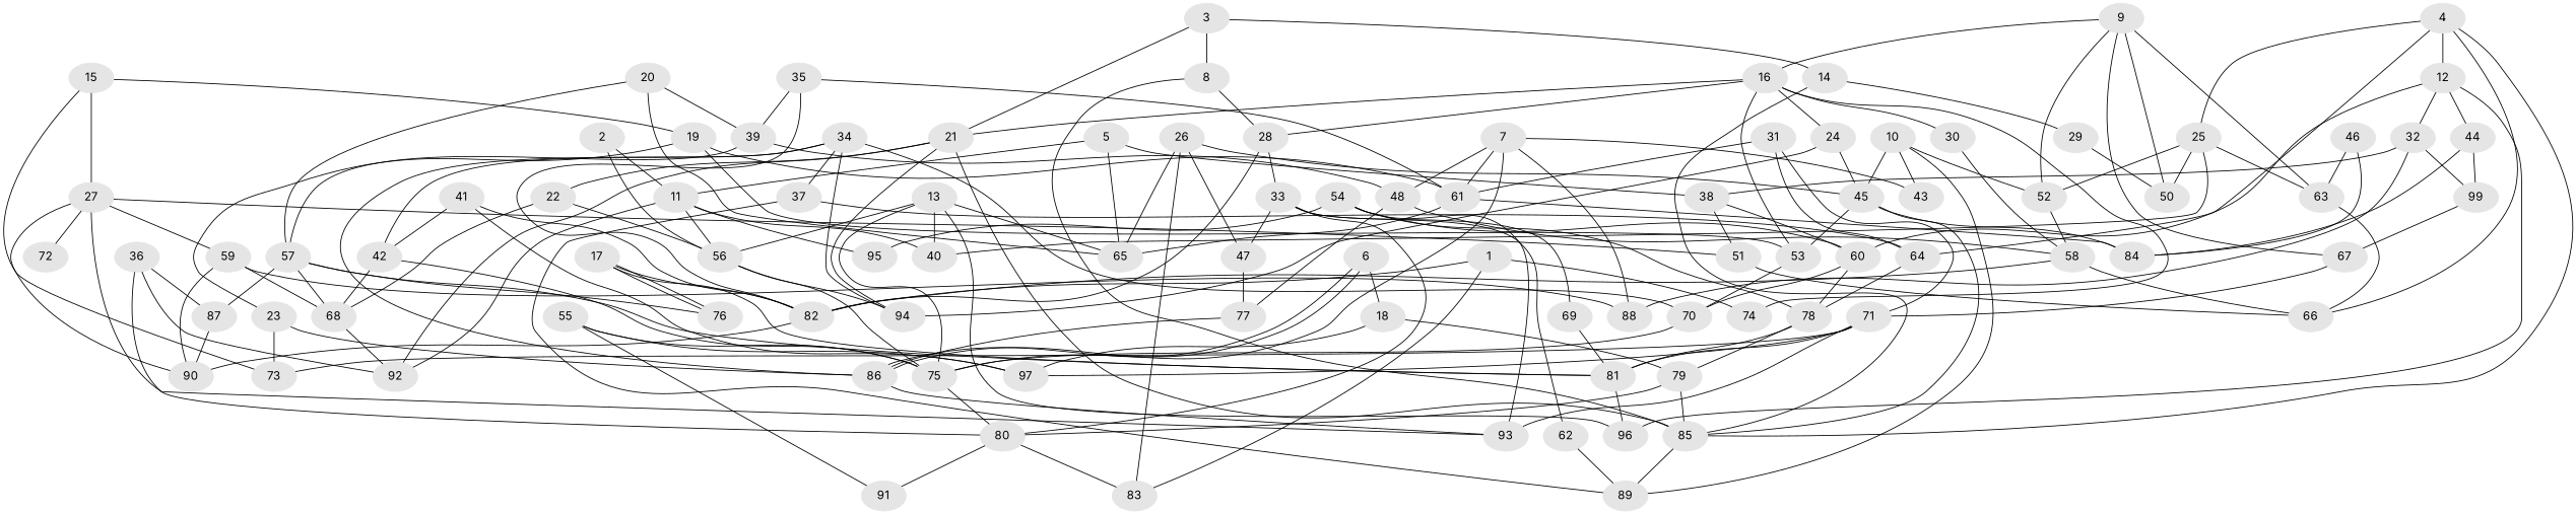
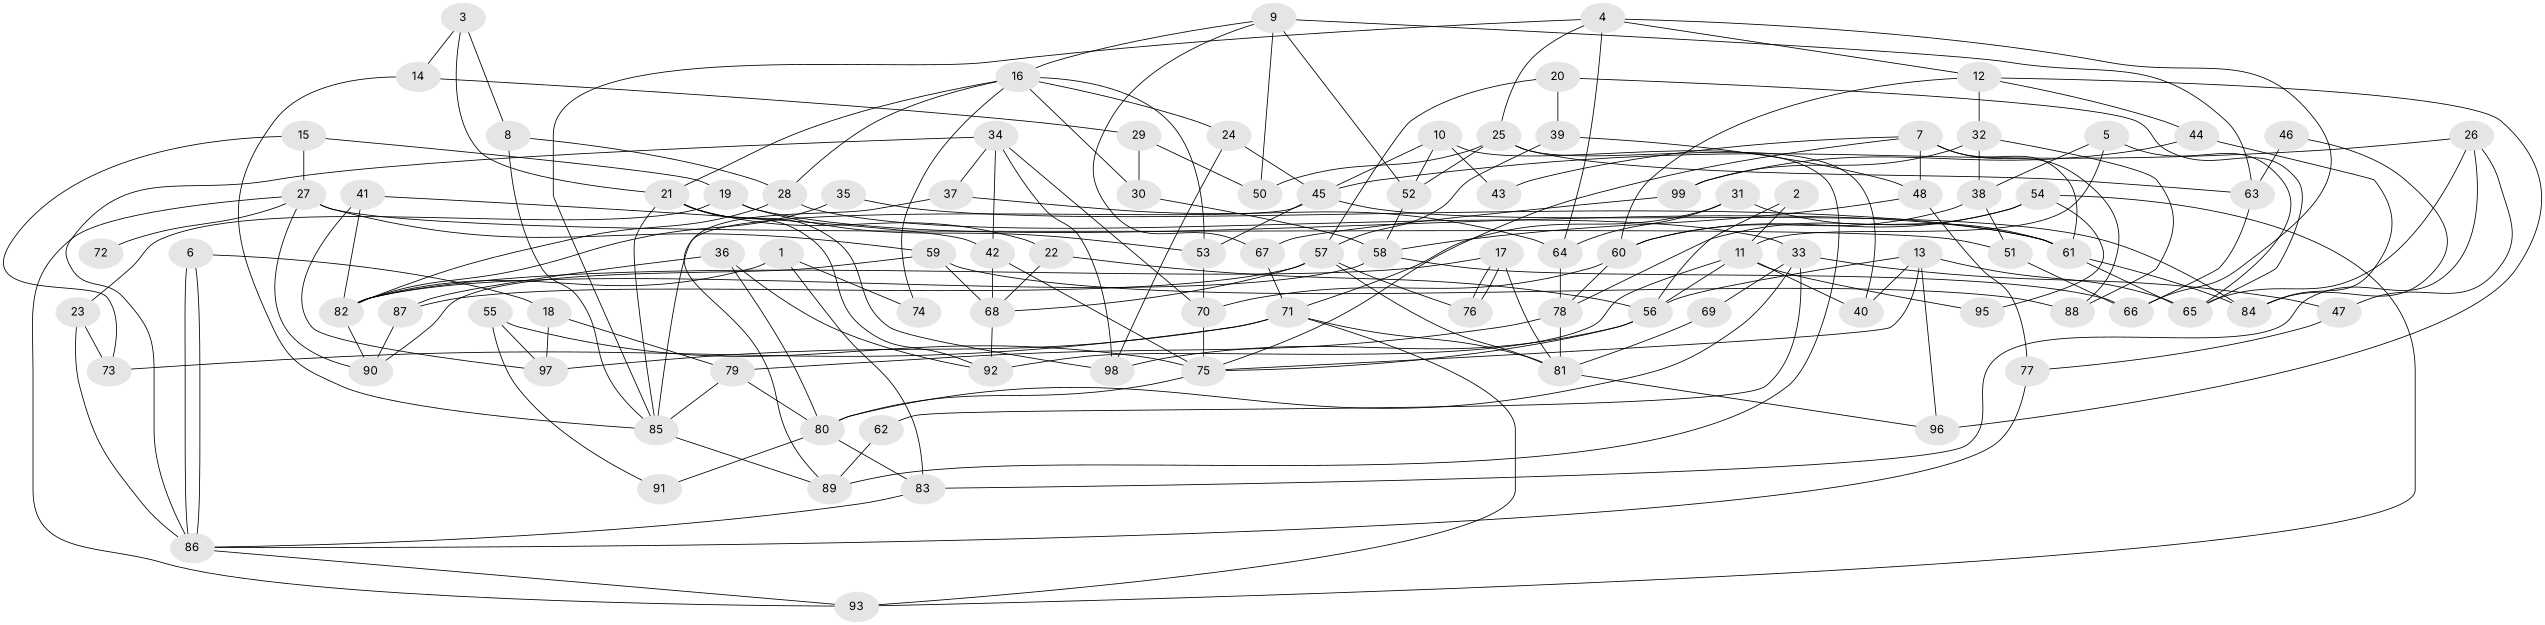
  graph {
    fontname=Inter
    node [color=gray90 fontname=Inter style=filled]
    edge [fontname=Inter]
    1
    74
    82
    83
    90
    86
    2
    11
    56
    40
    92
    95
    75
-   94
+   94 [label=98]
    3
    8
    14
    21
    85
    28
    29
    22
    4
    12
    25
    64
    66
    32
    44
    60
    96
    50
    52
    63
    78
    89
    5
    38
    65
    51
    6
    18
    79
    97
    93
    7
    43
    48
    61
    88
    58
    77
    84
    80
    33
    9
    16
    67
    24
    30
    53
    71
    10
    45
    n65 [label=99]
    70
    13
    15
    19
    27
    73
    23
    72
    59
    17
    76
    81
    20
    39
    57
    68
    87
    26
    47
    62
    69
    31
    91
    34
    37
    42
    35
    36
    41
    46
    54
    55
    1 -- 74
    1 -- 82
    1 -- 83
    82 -- 90
+   83 -- 86
    86 -- 93
    2 -- 11
    2 -- 56
    11 -- 56
    11 -- 40
    11 -- 92
    11 -- 95
    56 -- 75
    56 -- 94
    75 -- 80
    3 -- 8
    3 -- 14
    3 -- 21
    8 -- 85
    8 -- 28
    14 -- 85
    14 -- 29
    21 -- 92
    21 -- 94
    21 -- 85
    21 -- 22
    85 -- 89
    28 -- 82
    28 -- 33
    29 -- 50
+   29 -- 30
    22 -- 56
    22 -- 68
    4 -- 85
    4 -- 12
    4 -- 25
    4 -- 64
    4 -- 66
    12 -- 32
    12 -- 44
    12 -- 60
    12 -- 96
    25 -- 40
    25 -- 50
    25 -- 52
    25 -- 63
    64 -- 78
    32 -- 38
    32 -- 88
    32 -- n65
    44 -- 84
    44 -- n65
    60 -- 78
    60 -- 70
    52 -- 58
    63 -- 66
    78 -- 79
    78 -- 81
    5 -- 11
    5 -- 38
    5 -- 65
    38 -- 60
    38 -- 51
    51 -- 66
    6 -- 86
    6 -- 86
    6 -- 18
    18 -- 79
    18 -- 97
    79 -- 85
    79 -- 80
    7 -- 75
    7 -- 43
    7 -- 48
    7 -- 61
    7 -- 88
    48 -- 58
    48 -- 77
    61 -- 65
    61 -- 84
    58 -- 82
    58 -- 66
    77 -- 86
    80 -- 83
    80 -- 91
    33 -- 80
    33 -- 47
    33 -- 62
    33 -- 69
    9 -- 50
    9 -- 52
    9 -- 63
    9 -- 16
    9 -- 67
    16 -- 74
    16 -- 21
    16 -- 28
    16 -- 24
    16 -- 30
    16 -- 53
    67 -- 71
    24 -- 94
    24 -- 45
    30 -- 58
    53 -- 70
    71 -- 97
    71 -- 93
    71 -- 73
    71 -- 81
    10 -- 52
    10 -- 89
    10 -- 43
    10 -- 45
    45 -- 85
    45 -- 84
    45 -- 53
    n65 -- 67
    70 -- 75
    13 -- 56
    13 -- 40
    13 -- 75
    13 -- 96
    13 -- 65
    15 -- 19
    15 -- 27
    15 -- 73
    19 -- 61
    19 -- 53
    19 -- 23
    27 -- 90
    27 -- 51
    27 -- 93
    27 -- 72
    27 -- 59
    23 -- 86
    23 -- 73
    59 -- 90
    59 -- 88
    59 -- 68
    17 -- 82
    17 -- 76
    17 -- 76
    17 -- 81
    81 -- 96
    20 -- 65
    20 -- 39
    20 -- 57
    39 -- 48
    39 -- 57
    57 -- 76
    57 -- 81
    57 -- 68
    57 -- 87
    68 -- 92
    87 -- 90
    26 -- 83
    26 -- 65
    26 -- 45
    26 -- 47
    47 -- 77
    62 -- 89
    69 -- 81
    31 -- 64
    31 -- 61
    31 -- 71
    34 -- 86
    34 -- 94
    34 -- 70
    34 -- 37
    34 -- 42
    37 -- 64
    37 -- 89
    42 -- 75
    42 -- 68
    35 -- 82
    35 -- 61
-   35 -- 39
    36 -- 92
    36 -- 80
    36 -- 87
    41 -- 82
    41 -- 97
    41 -- 42
    46 -- 63
    46 -- 84
    54 -- 95
    54 -- 60
    54 -- 78
    54 -- 93
    55 -- 75
    55 -- 97
    55 -- 91
  }
